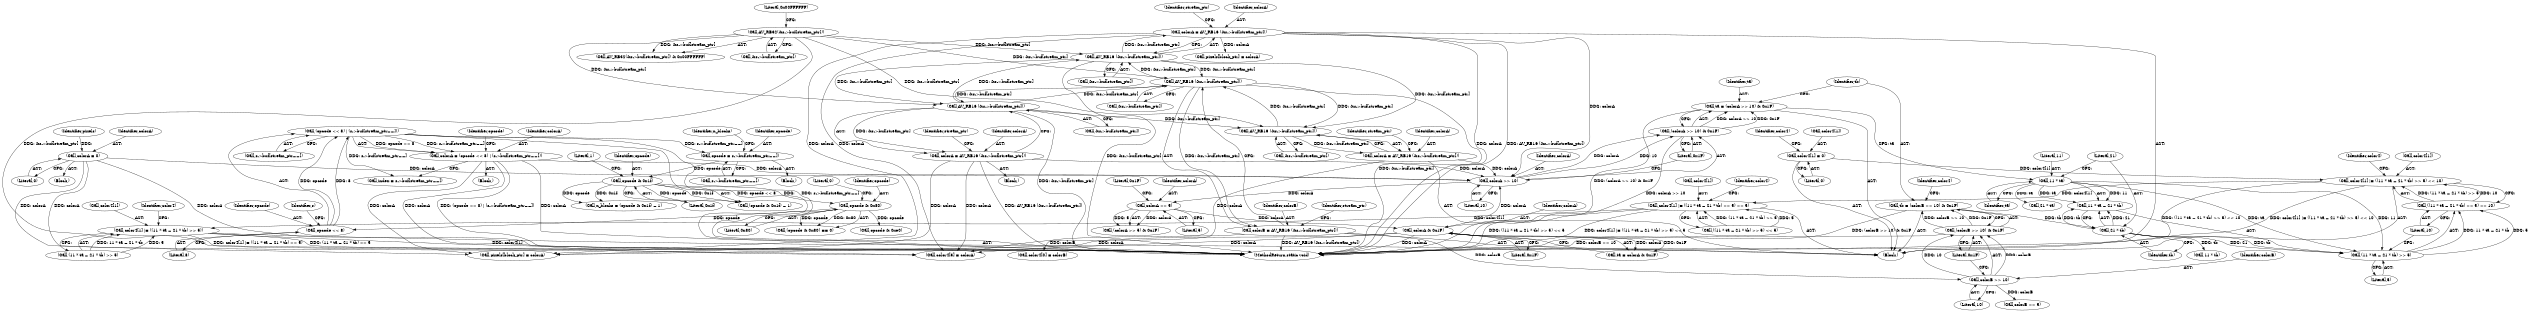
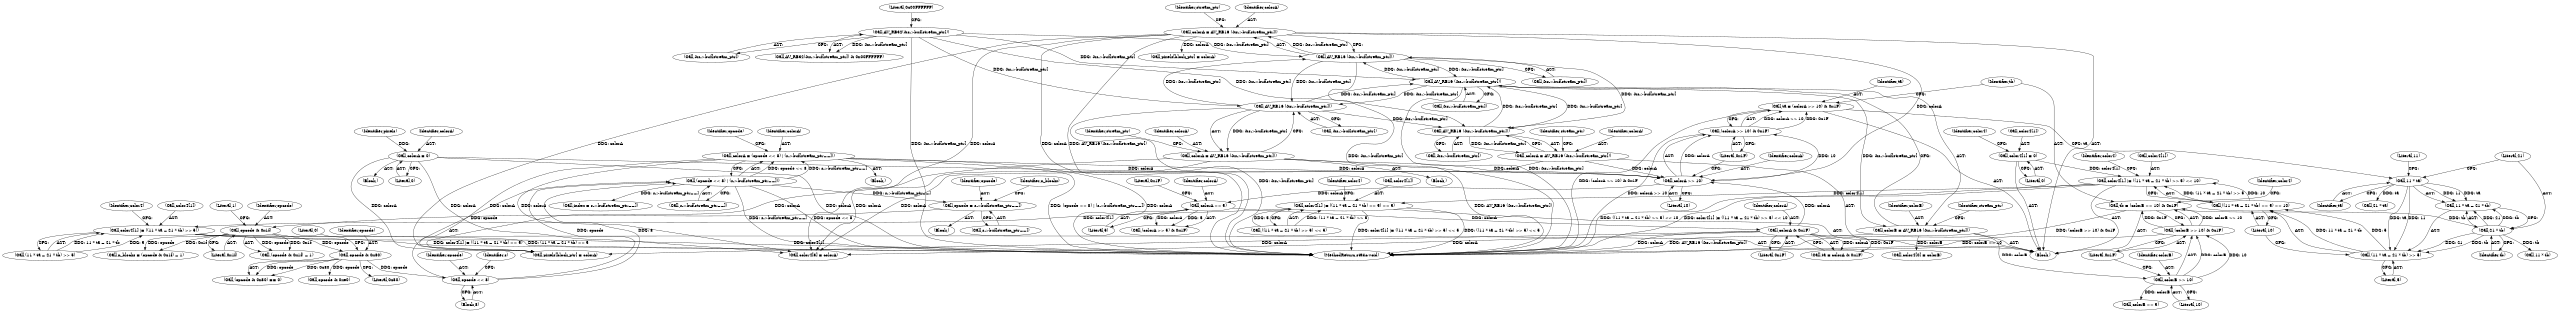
  digraph {
    n1 [label="(Call,color4[1] |= ((11 * ta + 21 * tb) >> 5) << 10)"]
    n2 [label="(Call,((11 * ta + 21 * tb) >> 5) << 10)"]
    n3 [label="(Call,color4[1] |= ((11 * ta + 21 * tb) >> 5) << 5)"]
    n4 [label="(Block,)"]
    n5 [label="(MethodReturn,static void)"]
    n6 [label="(Literal,10)"]
    n7 [label="(Call,color4[1] |= ((11 * ta + 21 * tb) >> 5))"]
    n8 [label="(Call,((11 * ta + 21 * tb) >> 5) << 5)"]
    n9 [label="(Call,color4[1] = 0)"]
    n10 [label="(Literal,0)"]
    n11 [label="(Call,(11 * ta + 21 * tb) >> 5)"]
    n12 [label="(Literal,5)"]
    n13 [label="(Call,11 * ta)"]
    n14 [label="(Identifier,ta)"]
    n15 [label="(Call,21 * ta)"]
    n16 [label="(Call,11 * ta + 21 * tb)"]
    n17 [label="(Call,21 * tb)"]
    n18 [label="(Call,ta = (colorA >> 10) & 0x1F)"]
    n19 [label="(Call,(colorA >> 10) & 0x1F)"]
    n20 [label="(Literal,0x1F)"]
    n21 [label="(Call,colorA >> 10)"]
    n22 [label="(Call,colorA >> 5)"]
    n23 [label="(Literal,10)"]
    n24 [label="(Call,colorA & 0x1F)"]
    n25 [label="(Call,(colorA >> 5) & 0x1F)"]
    n26 [label="(Literal,5)"]
    n27 [label="(Call,colorA = AV_RB16 (&s->buf[stream_ptr]))"]
    n28 [label="(Call,AV_RB16 (&s->buf[stream_ptr]))"]
    n29 [label="(Call,pixels[block_ptr] = colorA)"]
    n30 [label="(Call,color4[3] = colorA)"]
    n31 [label="(Call,pixels[block_ptr] = colorA)"]
    n32 [label="(Call,AV_RB16 (&s->buf[stream_ptr]))"]
    n33 [label="(Call,AV_RB16 (&s->buf[stream_ptr]))"]
    n34 [label="(Call,AV_RB16 (&s->buf[stream_ptr]))"]
    n35 [label="(Call,&s->buf[stream_ptr])"]
    n36 [label="(Call,colorB = AV_RB16 (&s->buf[stream_ptr]))"]
    n37 [label="(Call,&s->buf[stream_ptr])"]
    n38 [label="(Call,colorA = AV_RB16 (&s->buf[stream_ptr]))"]
    n39 [label="(Call,&s->buf[stream_ptr])"]
    n40 [label="(Call,colorA = AV_RB16 (&s->buf[stream_ptr]))"]
    n41 [label="(Call,&s->buf[stream_ptr])"]
    n42 [label="(Call,colorB >> 10)"]
    n43 [label="(Call,color4[0] = colorB)"]
    n44 [label="(Block,)"]
    n45 [label="(Call,AV_RB32(&s->buf[stream_ptr]))"]
    n46 [label="(Call,AV_RB32(&s->buf[stream_ptr]) & 0x00FFFFFF)"]
    n47 [label="(Call,&s->buf[stream_ptr])"]
    n48 [label="(Call,ta = colorA & 0x1F)"]
    n49 [label="(Literal,0x1F)"]
    n50 [label="(Call,colorA = 0)"]
    n51 [label="(Block,)"]
    n52 [label="(Literal,0)"]
    n53 [label="(Call,colorA = (opcode << 8) | (s->buf[stream_ptr++]))"]
    n54 [label="(Call,(opcode << 8) | (s->buf[stream_ptr++]))"]
    n55 [label="(Block,)"]
    n56 [label="(Call,opcode = s->buf[stream_ptr++])"]
    n57 [label="(Call,index = s->buf[stream_ptr++])"]
    n58 [label="(Call,s->buf[stream_ptr++])"]
    n59 [label="(Call,opcode & 0x1f)"]
    n60 [label="(Block,)"]
    n61 [label="(Call,s->buf[stream_ptr++])"]
    n62 [label="(Call,opcode << 8)"]
-   n63 [label="(Literal,8)"]
+   n63 [label="(Block,8)"]
    n64 [label="(Call,opcode & 0x80)"]
    n65 [label="(Literal,0x80)"]
    n66 [label="(Call,(opcode & 0x80) == 0)"]
    n67 [label="(Call,opcode & 0xe0)"]
    n68 [label="(Call,n_blocks = (opcode & 0x1f) + 1)"]
    n69 [label="(Literal,0x1f)"]
    n70 [label="(Call,(opcode & 0x1f) + 1)"]
    n71 [label="(Call,11 * tb)"]
    n72 [label="(Identifier,tb)"]
    n73 [label="(Call,tb = (colorB >> 10) & 0x1F)"]
    n74 [label="(Call,(colorB >> 10) & 0x1F)"]
    n75 [label="(Literal,0x1F)"]
    n76 [label="(Literal,10)"]
    n77 [label="(Call,colorB >> 5)"]
    n78 [label="(Call,(11 * ta + 21 * tb) >> 5)"]
    n79 [label="(Literal,0x1F)"]
    n80 [label="(Identifier,colorB)"]
    n81 [label="(Literal,0)"]
    n82 [label="(Identifier,colorA)"]
    n83 [label="(Call,color4[1])"]
    n84 [label="(Identifier,colorA)"]
    n85 [label="(Identifier,ta)"]
    n86 [label="(Call,color4[1])"]
    n87 [label="(Identifier,stream_ptr)"]
    n88 [label="(Literal,11)"]
    n89 [label="(Identifier,n_blocks)"]
    n90 [label="(Call,color4[1])"]
    n91 [label="(Literal,1)"]
    n92 [label="(Identifier,colorA)"]
    n93 [label="(Identifier,color4)"]
    n94 [label="(Identifier,opcode)"]
    n95 [label="(Identifier,color4)"]
    n96 [label="(Identifier,colorB)"]
    n97 [label="(Identifier,color4)"]
    n98 [label="(Literal,21)"]
    n99 [label="(Identifier,colorA)"]
    n100 [label="(Identifier,s)"]
    n101 [label="(Identifier,stream_ptr)"]
    n102 [label="(Identifier,stream_ptr)"]
    n103 [label="(Literal,0x00FFFFFF)"]
    n104 [label="(Identifier,stream_ptr)"]
    n105 [label="(Identifier,opcode)"]
    n106 [label="(Identifier,opcode)"]
    n107 [label="(Identifier,color4)"]
    n108 [label="(Call,color4[1])"]
    n109 [label="(Identifier,tb)"]
    n110 [label="(Identifier,opcode)"]
    n111 [label="(Identifier,colorA)"]
    n112 [label="(Identifier,color4)"]
    n113 [label="(Identifier,pixels)"]
    n114 [label="(Identifier,colorA)"]
    n115 [label="(Identifier,opcode)"]
    n116 [label="(Identifier,colorA)"]
    n117 [label="(Identifier,colorA)"]
    n1 -> n2 [label="CFG: "]
    n1 -> n3 [label="DDG: color4[1]"]
    n1 -> n4 [label="AST: "]
    n1 -> n5 [label="DDG: ((11 * ta + 21 * tb) >> 5) << 10"]
    n1 -> n5 [label="DDG: color4[1] |= ((11 * ta + 21 * tb) >> 5) << 10"]
    n2 -> n1 [label="AST: "]
    n2 -> n1 [label="DDG: (11 * ta + 21 * tb) >> 5"]
    n2 -> n1 [label="DDG: 10"]
    n2 -> n6 [label="CFG: "]
    n3 -> n4 [label="AST: "]
    n3 -> n5 [label="DDG: ((11 * ta + 21 * tb) >> 5) << 5"]
    n3 -> n5 [label="DDG: color4[1] |= ((11 * ta + 21 * tb) >> 5) << 5"]
    n3 -> n7 [label="DDG: color4[1]"]
    n3 -> n8 [label="CFG: "]
    n6 -> n2 [label="AST: "]
    n6 -> n11 [label="CFG: "]
    n7 -> n4 [label="AST: "]
    n7 -> n5 [label="DDG: color4[1]"]
    n7 -> n5 [label="DDG: color4[1] |= ((11 * ta + 21 * tb) >> 5)"]
    n7 -> n5 [label="DDG: (11 * ta + 21 * tb) >> 5"]
    n7 -> n78 [label="CFG: "]
    n8 -> n3 [label="AST: "]
    n8 -> n3 [label="DDG: (11 * ta + 21 * tb) >> 5"]
    n8 -> n3 [label="DDG: 5"]
    n9 -> n1 [label="DDG: color4[1]"]
    n9 -> n4 [label="AST: "]
    n9 -> n10 [label="CFG: "]
    n10 -> n9 [label="AST: "]
    n11 -> n2 [label="AST: "]
    n11 -> n2 [label="DDG: 11 * ta + 21 * tb"]
    n11 -> n2 [label="DDG: 5"]
    n11 -> n12 [label="CFG: "]
    n12 -> n11 [label="AST: "]
    n13 -> n11 [label="DDG: 11"]
    n13 -> n11 [label="DDG: ta"]
    n13 -> n14 [label="CFG: "]
    n13 -> n15 [label="DDG: ta"]
    n13 -> n16 [label="AST: "]
    n13 -> n16 [label="DDG: 11"]
    n13 -> n16 [label="DDG: ta"]
    n14 -> n13 [label="AST: "]
    n16 -> n11 [label="AST: "]
    n16 -> n17 [label="CFG: "]
    n17 -> n11 [label="DDG: 21"]
    n17 -> n11 [label="DDG: tb"]
    n17 -> n16 [label="AST: "]
    n17 -> n16 [label="DDG: 21"]
    n17 -> n16 [label="DDG: tb"]
    n17 -> n71 [label="DDG: tb"]
    n17 -> n72 [label="CFG: "]
    n18 -> n4 [label="AST: "]
    n18 -> n5 [label="DDG: (colorA >> 10) & 0x1F"]
    n18 -> n13 [label="CFG: ta"]
    n18 -> n19 [label="CFG: "]
    n19 -> n5 [label="DDG: colorA >> 10"]
    n19 -> n18 [label="AST: "]
    n19 -> n18 [label="DDG: colorA >> 10"]
    n19 -> n18 [label="DDG: 0x1F"]
    n19 -> n20 [label="CFG: "]
    n20 -> n19 [label="AST: "]
    n20 -> n21 [label="CFG: "]
    n21 -> n19 [label="AST: "]
    n21 -> n19 [label="DDG: colorA"]
    n21 -> n19 [label="DDG: 10"]
    n21 -> n22 [label="DDG: colorA"]
    n21 -> n23 [label="CFG: "]
    n22 -> n24 [label="DDG: colorA"]
    n22 -> n25 [label="AST: "]
    n22 -> n25 [label="DDG: colorA"]
    n22 -> n25 [label="DDG: 5"]
    n22 -> n26 [label="CFG: "]
    n23 -> n21 [label="AST: "]
    n24 -> n5 [label="DDG: colorA"]
    n24 -> n21 [label="DDG: colorA"]
    n24 -> n29 [label="DDG: colorA"]
    n24 -> n30 [label="DDG: colorA"]
    n24 -> n48 [label="AST: "]
    n24 -> n48 [label="DDG: colorA"]
    n24 -> n48 [label="DDG: 0x1F"]
    n24 -> n49 [label="CFG: "]
    n26 -> n22 [label="AST: "]
    n27 -> n4 [label="AST: "]
    n27 -> n5 [label="DDG: colorA"]
    n27 -> n5 [label="DDG: AV_RB16 (&s->buf[stream_ptr])"]
    n27 -> n21 [label="DDG: colorA"]
    n27 -> n28 [label="CFG: "]
    n27 -> n29 [label="DDG: colorA"]
    n27 -> n30 [label="DDG: colorA"]
    n27 -> n31 [label="DDG: colorA"]
    n28 -> n5 [label="DDG: &s->buf[stream_ptr]"]
    n28 -> n27 [label="AST: "]
    n28 -> n27 [label="DDG: &s->buf[stream_ptr]"]
    n28 -> n32 [label="DDG: &s->buf[stream_ptr]"]
    n28 -> n33 [label="DDG: &s->buf[stream_ptr]"]
    n28 -> n34 [label="DDG: &s->buf[stream_ptr]"]
    n28 -> n35 [label="CFG: "]
    n32 -> n5 [label="DDG: &s->buf[stream_ptr]"]
    n32 -> n28 [label="DDG: &s->buf[stream_ptr]"]
    n32 -> n33 [label="DDG: &s->buf[stream_ptr]"]
    n32 -> n34 [label="DDG: &s->buf[stream_ptr]"]
    n32 -> n36 [label="AST: "]
    n32 -> n36 [label="DDG: &s->buf[stream_ptr]"]
    n32 -> n37 [label="CFG: "]
    n33 -> n5 [label="DDG: &s->buf[stream_ptr]"]
    n33 -> n28 [label="DDG: &s->buf[stream_ptr]"]
    n33 -> n32 [label="DDG: &s->buf[stream_ptr]"]
    n33 -> n34 [label="DDG: &s->buf[stream_ptr]"]
    n33 -> n38 [label="AST: "]
    n33 -> n38 [label="DDG: &s->buf[stream_ptr]"]
    n33 -> n39 [label="CFG: "]
    n34 -> n32 [label="DDG: &s->buf[stream_ptr]"]
    n34 -> n40 [label="AST: "]
    n34 -> n40 [label="DDG: &s->buf[stream_ptr]"]
    n34 -> n41 [label="CFG: "]
    n35 -> n28 [label="AST: "]
    n36 -> n4 [label="AST: "]
    n36 -> n5 [label="DDG: AV_RB16 (&s->buf[stream_ptr])"]
    n36 -> n32 [label="CFG: "]
    n36 -> n42 [label="DDG: colorB"]
    n36 -> n43 [label="DDG: colorB"]
    n37 -> n32 [label="AST: "]
    n38 -> n5 [label="DDG: AV_RB16 (&s->buf[stream_ptr])"]
    n38 -> n21 [label="DDG: colorA"]
    n38 -> n29 [label="DDG: colorA"]
    n38 -> n30 [label="DDG: colorA"]
    n38 -> n33 [label="CFG: "]
    n38 -> n44 [label="AST: "]
    n39 -> n33 [label="AST: "]
    n40 -> n4 [label="AST: "]
    n40 -> n21 [label="DDG: colorA"]
    n40 -> n30 [label="DDG: colorA"]
    n40 -> n34 [label="CFG: "]
    n41 -> n34 [label="AST: "]
    n42 -> n74 [label="AST: "]
    n42 -> n74 [label="DDG: colorB"]
    n42 -> n74 [label="DDG: 10"]
    n42 -> n76 [label="CFG: "]
    n42 -> n77 [label="DDG: colorB"]
    n45 -> n5 [label="DDG: &s->buf[stream_ptr]"]
    n45 -> n28 [label="DDG: &s->buf[stream_ptr]"]
    n45 -> n32 [label="DDG: &s->buf[stream_ptr]"]
    n45 -> n33 [label="DDG: &s->buf[stream_ptr]"]
    n45 -> n34 [label="DDG: &s->buf[stream_ptr]"]
    n45 -> n46 [label="AST: "]
    n45 -> n46 [label="DDG: &s->buf[stream_ptr]"]
    n45 -> n47 [label="CFG: "]
    n47 -> n45 [label="AST: "]
    n48 -> n24 [label="CFG: "]
    n49 -> n24 [label="AST: "]
    n50 -> n5 [label="DDG: colorA"]
    n50 -> n21 [label="DDG: colorA"]
    n50 -> n29 [label="DDG: colorA"]
    n50 -> n30 [label="DDG: colorA"]
    n50 -> n51 [label="AST: "]
    n50 -> n52 [label="CFG: "]
    n52 -> n50 [label="AST: "]
    n53 -> n5 [label="DDG: (opcode << 8) | (s->buf[stream_ptr++])"]
    n53 -> n5 [label="DDG: colorA"]
    n53 -> n21 [label="DDG: colorA"]
    n53 -> n29 [label="DDG: colorA"]
    n53 -> n30 [label="DDG: colorA"]
-   n53 -> n57 [label="CFG: "]
+   n53 -> n54 [label="CFG: "]
    n53 -> n55 [label="AST: "]
    n54 -> n5 [label="DDG: opcode << 8"]
    n54 -> n5 [label="DDG: s->buf[stream_ptr++]"]
    n54 -> n53 [label="AST: "]
    n54 -> n53 [label="DDG: opcode << 8"]
    n54 -> n53 [label="DDG: s->buf[stream_ptr++]"]
    n54 -> n56 [label="DDG: s->buf[stream_ptr++]"]
    n54 -> n57 [label="DDG: s->buf[stream_ptr++]"]
    n54 -> n58 [label="CFG: "]
    n56 -> n59 [label="DDG: opcode"]
    n56 -> n60 [label="AST: "]
    n56 -> n61 [label="CFG: "]
    n58 -> n54 [label="AST: "]
-   n59 -> n64 [label="DDG: "]
+   n59 -> n64 [label="DDG: opcode"]
    n59 -> n68 [label="DDG: opcode"]
    n59 -> n68 [label="DDG: 0x1f"]
    n59 -> n69 [label="CFG: "]
    n59 -> n70 [label="AST: "]
    n59 -> n70 [label="DDG: opcode"]
    n59 -> n70 [label="DDG: 0x1f"]
    n61 -> n56 [label="AST: "]
    n62 -> n54 [label="AST: "]
    n62 -> n54 [label="DDG: opcode"]
    n62 -> n54 [label="DDG: 8"]
    n62 -> n63 [label="CFG: "]
    n63 -> n62 [label="AST: "]
    n64 -> n62 [label="DDG: opcode"]
    n64 -> n65 [label="CFG: "]
    n64 -> n66 [label="AST: "]
    n64 -> n66 [label="DDG: opcode"]
    n64 -> n66 [label="DDG: 0x80"]
    n64 -> n67 [label="DDG: opcode"]
-   n65 -> n64 [label="AST: "]
    n69 -> n59 [label="AST: "]
    n72 -> n17 [label="AST: "]
    n73 -> n4 [label="AST: "]
    n73 -> n5 [label="DDG: (colorB >> 10) & 0x1F"]
    n73 -> n17 [label="DDG: tb"]
    n73 -> n74 [label="CFG: "]
    n74 -> n5 [label="DDG: colorB >> 10"]
    n74 -> n73 [label="AST: "]
    n74 -> n73 [label="DDG: colorB >> 10"]
    n74 -> n73 [label="DDG: 0x1F"]
    n74 -> n75 [label="CFG: "]
    n75 -> n42 [label="CFG: "]
    n75 -> n74 [label="AST: "]
    n76 -> n42 [label="AST: "]
    n78 -> n7 [label="AST: "]
    n78 -> n7 [label="DDG: 11 * ta + 21 * tb"]
    n78 -> n7 [label="DDG: 5"]
    n79 -> n22 [label="CFG: "]
    n80 -> n36 [label="AST: "]
    n81 -> n64 [label="CFG: "]
    n82 -> n50 [label="AST: "]
    n83 -> n3 [label="AST: "]
    n84 -> n21 [label="AST: "]
    n85 -> n18 [label="AST: "]
    n86 -> n9 [label="AST: "]
    n87 -> n38 [label="CFG: "]
-   n88 -> n13 [label="AST: "]
+   n88 -> n13 [label="CFG: "]
    n89 -> n56 [label="CFG: "]
    n90 -> n7 [label="AST: "]
    n91 -> n59 [label="CFG: "]
    n92 -> n38 [label="AST: "]
    n93 -> n73 [label="CFG: "]
    n94 -> n62 [label="AST: "]
    n95 -> n1 [label="CFG: "]
    n96 -> n42 [label="AST: "]
    n97 -> n3 [label="CFG: "]
    n98 -> n13 [label="CFG: "]
    n98 -> n17 [label="AST: "]
    n99 -> n27 [label="AST: "]
    n100 -> n62 [label="CFG: "]
    n101 -> n40 [label="CFG: "]
    n102 -> n27 [label="CFG: "]
    n103 -> n45 [label="CFG: "]
    n104 -> n36 [label="CFG: "]
    n105 -> n56 [label="AST: "]
    n106 -> n59 [label="AST: "]
    n107 -> n7 [label="CFG: "]
    n108 -> n1 [label="AST: "]
    n109 -> n18 [label="CFG: "]
    n109 -> n73 [label="AST: "]
    n110 -> n64 [label="AST: "]
    n111 -> n22 [label="AST: "]
    n112 -> n9 [label="CFG: "]
    n113 -> n50 [label="DDG: "]
    n114 -> n40 [label="AST: "]
    n115 -> n53 [label="CFG: "]
    n116 -> n53 [label="AST: "]
    n117 -> n24 [label="AST: "]
  }
